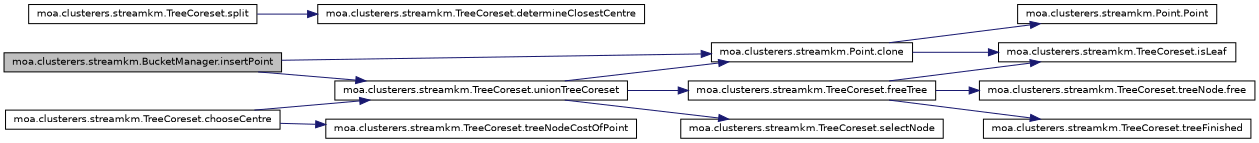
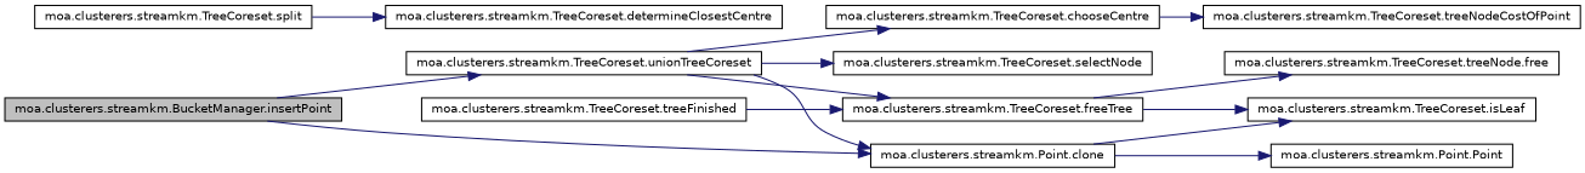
  digraph {
    rankdir=LR
    node [color=black fillcolor=white fontname=Helvetica fontsize=10 shape=record style=filled]
    edge [color=midnightblue fontname=Helvetica fontsize=10 labelfontname=Helvetica labelfontsize=10 style=solid]
    n1 [fillcolor=grey75 fontcolor=black height=0.2 label="moa.clusterers.streamkm.BucketManager.insertPoint" width=0.4]
    n2 [height=0.2 label="moa.clusterers.streamkm.Point.clone" width=0.4]
    n3 [height=0.2 label="moa.clusterers.streamkm.TreeCoreset.unionTreeCoreset" width=0.4]
    n4 [height=0.2 label="moa.clusterers.streamkm.Point.Point" width=0.4]
    n5 [height=0.2 label="moa.clusterers.streamkm.TreeCoreset.isLeaf" width=0.4]
    n6 [height=0.2 label="moa.clusterers.streamkm.TreeCoreset.chooseCentre" width=0.4]
    n7 [height=0.2 label="moa.clusterers.streamkm.TreeCoreset.freeTree" width=0.4]
    n8 [height=0.2 label="moa.clusterers.streamkm.TreeCoreset.selectNode" width=0.4]
    n9 [height=0.2 label="moa.clusterers.streamkm.TreeCoreset.treeNodeCostOfPoint" width=0.4]
    n10 [height=0.2 label="moa.clusterers.streamkm.TreeCoreset.treeNode.free" width=0.4]
    n11 [height=0.2 label="moa.clusterers.streamkm.TreeCoreset.treeFinished" width=0.4]
    n12 [height=0.2 label="moa.clusterers.streamkm.TreeCoreset.split" width=0.4]
    n13 [height=0.2 label="moa.clusterers.streamkm.TreeCoreset.determineClosestCentre" width=0.4]
    n1 -> n2
    n1 -> n3
    n2 -> n4
    n2 -> n5
    n3 -> n2
-   n6 -> n3
+   n3 -> n6
    n3 -> n7
    n3 -> n8
    n6 -> n9
    n7 -> n5
    n7 -> n10
-   n7 -> n11
+   n11 -> n7
    n12 -> n13
  }
